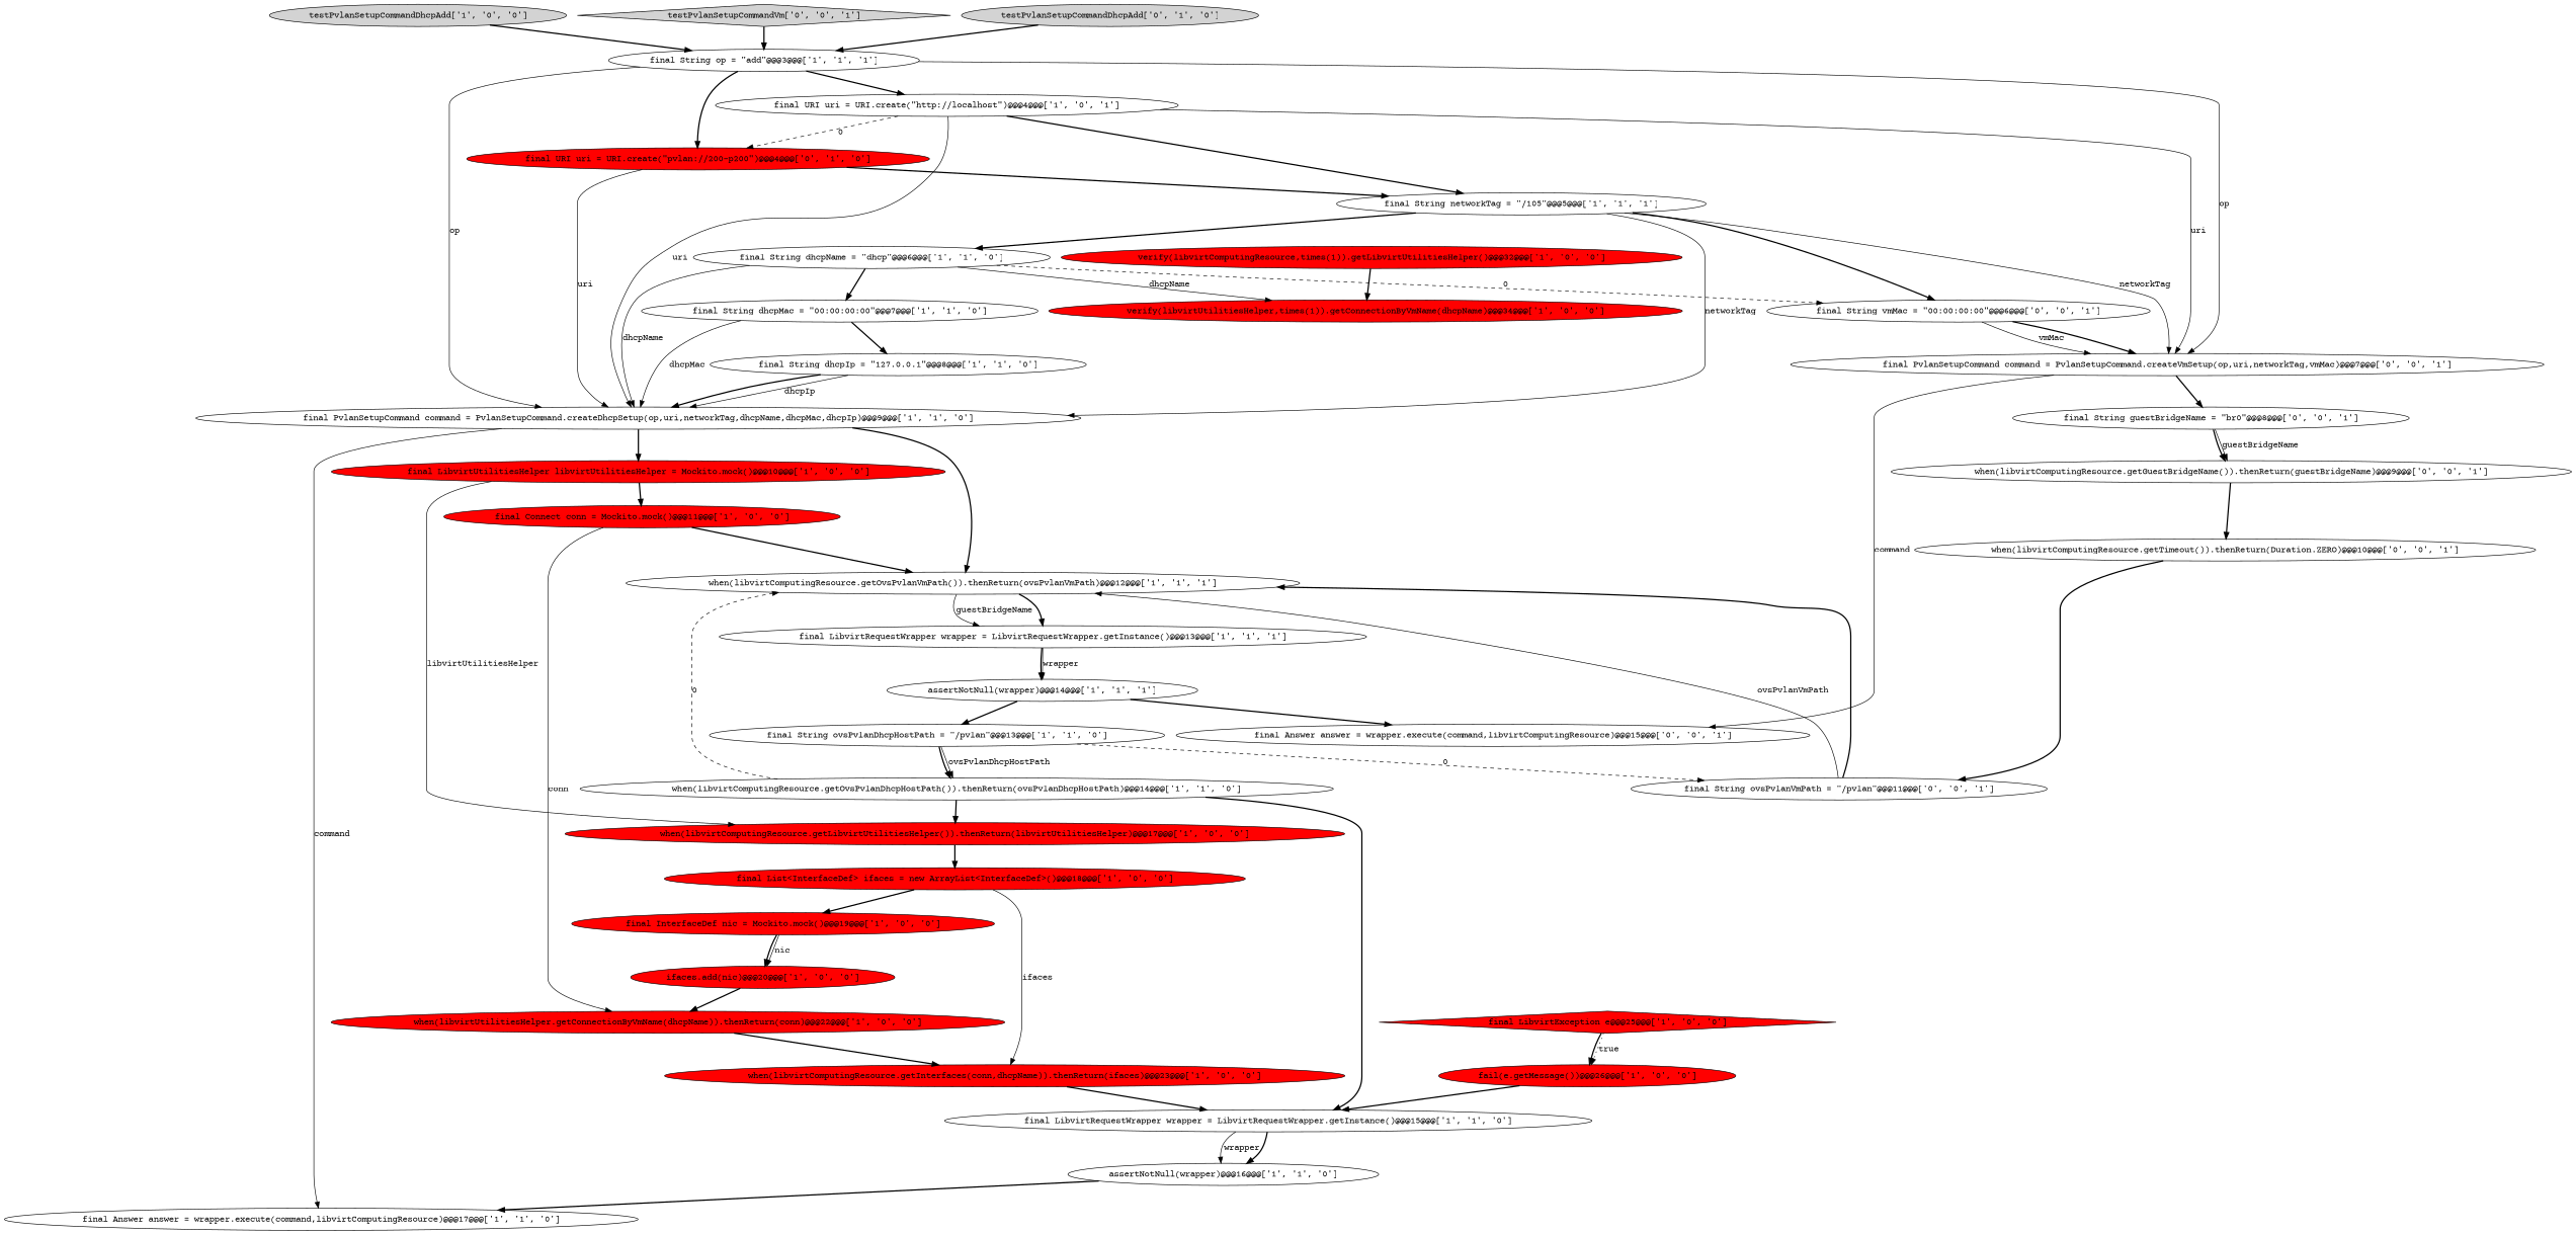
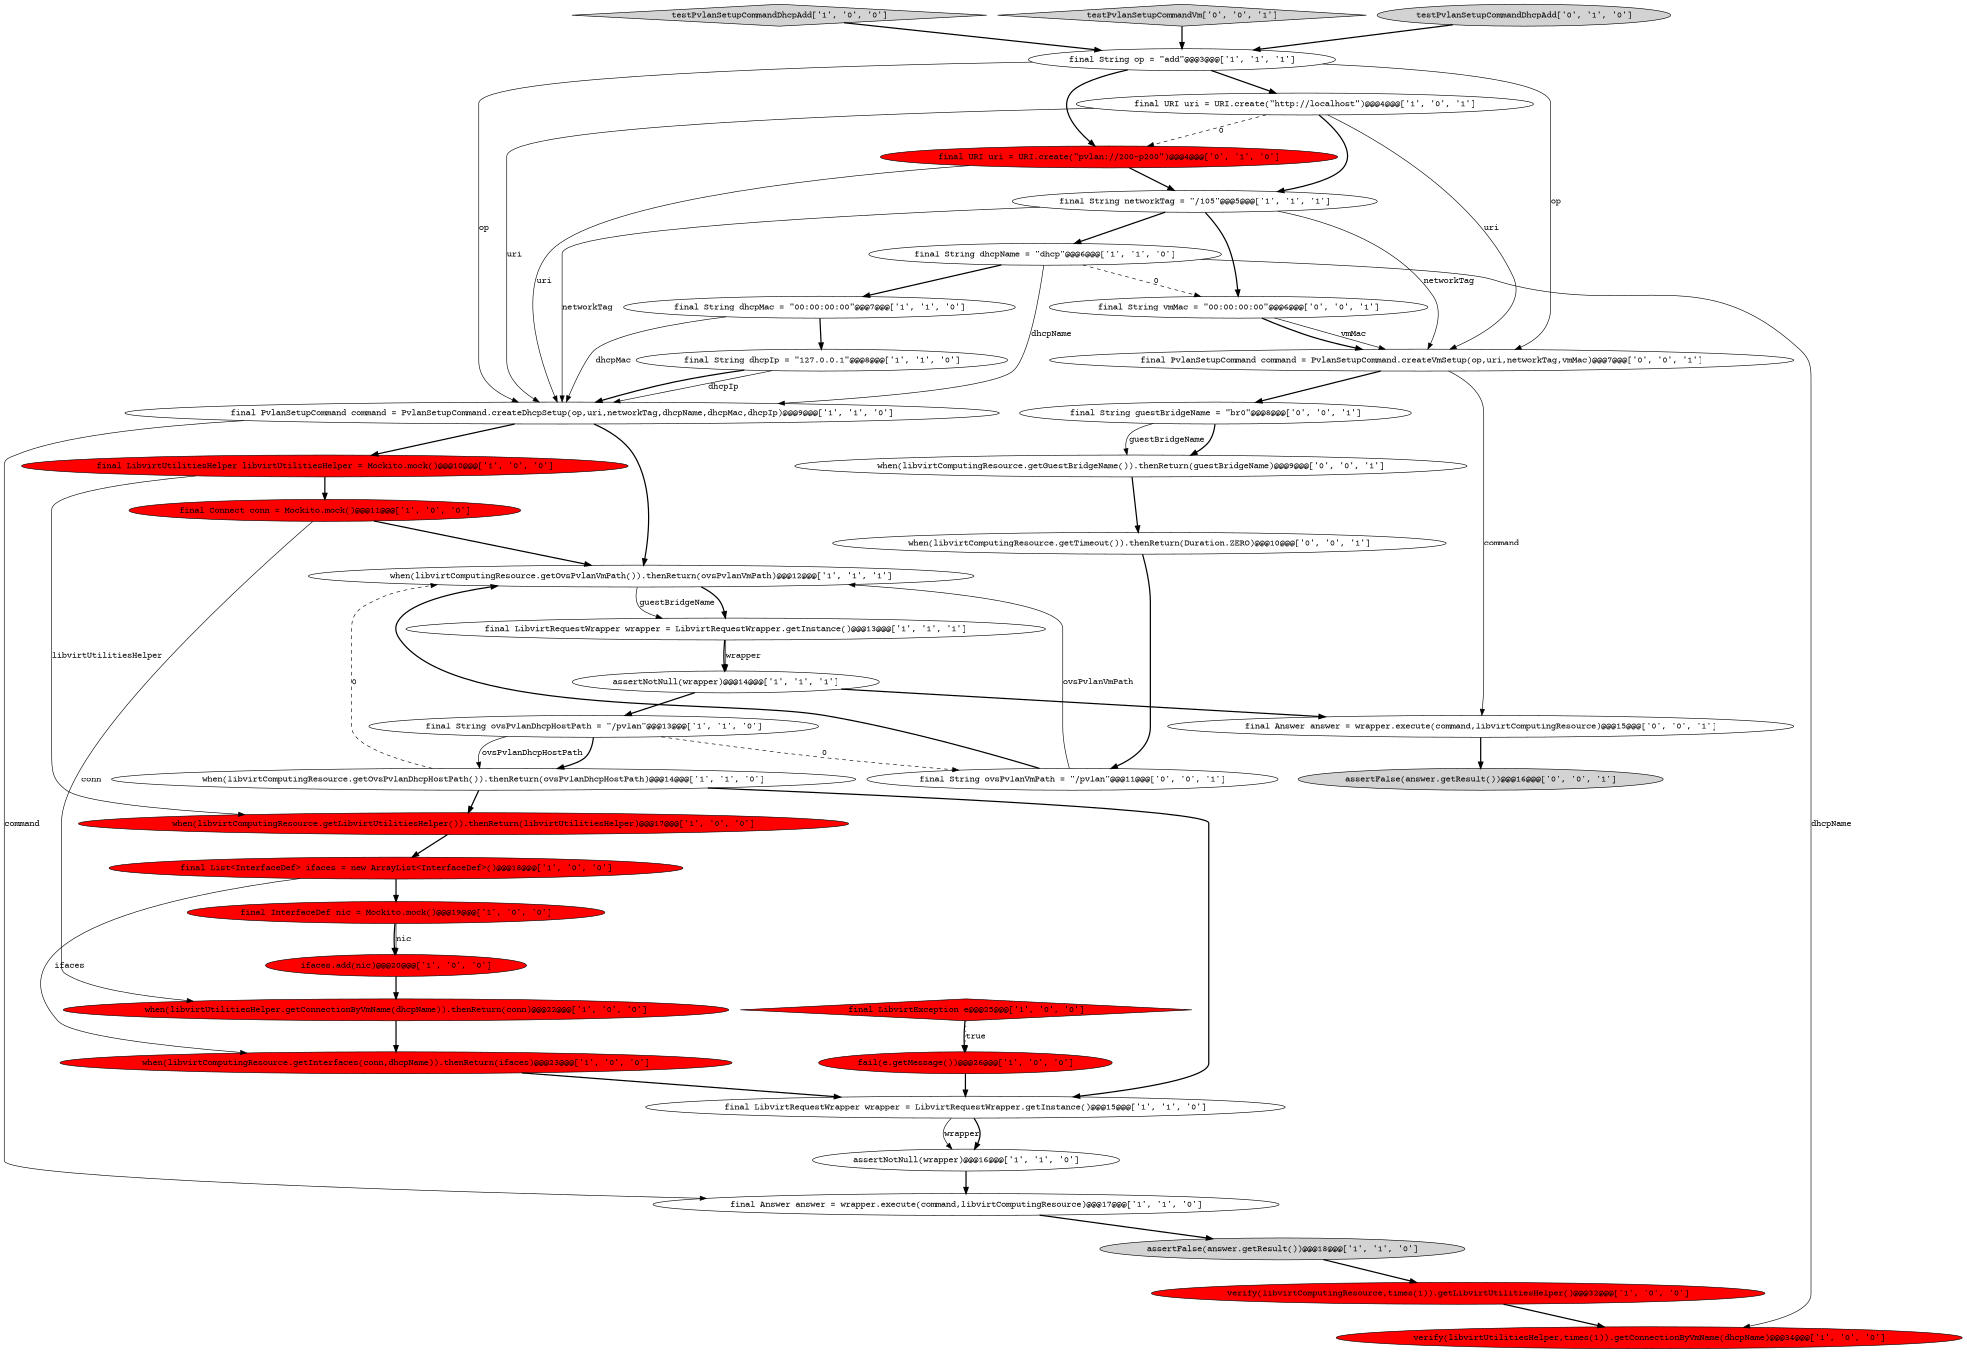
  digraph {
    fontname="Courier Prime"
    node [fillcolor=white fontname="Courier Prime" shape=ellipse style=filled]
    edge [fontname="Courier Prime" style=bold]
    n1 [fillcolor=red label="when(libvirtUtilitiesHelper.getConnectionByVmName(dhcpName)).thenReturn(conn)@@@22@@@['1', '0', '0']"]
    n2 [fillcolor=red label="when(libvirtComputingResource.getInterfaces(conn,dhcpName)).thenReturn(ifaces)@@@23@@@['1', '0', '0']"]
    n3 [label="final LibvirtRequestWrapper wrapper = LibvirtRequestWrapper.getInstance()@@@15@@@['1', '1', '0']"]
-   n4 [fillcolor=lightgray label="testPvlanSetupCommandDhcpAdd['1', '0', '0']"]
+   n4 [fillcolor=lightgray label="testPvlanSetupCommandDhcpAdd['1', '0', '0']" shape=diamond]
    n5 [label="final String op = \"add\"@@@3@@@['1', '1', '1']"]
    n6 [label="final URI uri = URI.create(\"http://localhost\")@@@4@@@['1', '0', '1']"]
    n7 [label="final PvlanSetupCommand command = PvlanSetupCommand.createDhcpSetup(op,uri,networkTag,dhcpName,dhcpMac,dhcpIp)@@@9@@@['1', '1', '0']"]
    n8 [fillcolor=red label="final URI uri = URI.create(\"pvlan://200-p200\")@@@4@@@['0', '1', '0']"]
    n9 [label="final PvlanSetupCommand command = PvlanSetupCommand.createVmSetup(op,uri,networkTag,vmMac)@@@7@@@['0', '0', '1']"]
    n10 [label="final String networkTag = \"/105\"@@@5@@@['1', '1', '1']"]
    n11 [fillcolor=red label="final LibvirtUtilitiesHelper libvirtUtilitiesHelper = Mockito.mock()@@@10@@@['1', '0', '0']"]
    n12 [label="final Answer answer = wrapper.execute(command,libvirtComputingResource)@@@17@@@['1', '1', '0']"]
    n13 [label="when(libvirtComputingResource.getOvsPvlanVmPath()).thenReturn(ovsPvlanVmPath)@@@12@@@['1', '1', '1']"]
    n14 [label="final String guestBridgeName = \"br0\"@@@8@@@['0', '0', '1']"]
    n15 [label="final Answer answer = wrapper.execute(command,libvirtComputingResource)@@@15@@@['0', '0', '1']"]
    n16 [label="when(libvirtComputingResource.getTimeout()).thenReturn(Duration.ZERO)@@@10@@@['0', '0', '1']"]
    n17 [label="final String ovsPvlanVmPath = \"/pvlan\"@@@11@@@['0', '0', '1']"]
    n18 [label="final String dhcpName = \"dhcp\"@@@6@@@['1', '1', '0']"]
    n19 [label="final String vmMac = \"00:00:00:00\"@@@6@@@['0', '0', '1']"]
    n20 [fillcolor=red label="final InterfaceDef nic = Mockito.mock()@@@19@@@['1', '0', '0']"]
    n21 [fillcolor=red label="ifaces.add(nic)@@@20@@@['1', '0', '0']"]
    n22 [label="assertNotNull(wrapper)@@@16@@@['1', '1', '0']"]
    n23 [fillcolor=red label="verify(libvirtUtilitiesHelper,times(1)).getConnectionByVmName(dhcpName)@@@34@@@['1', '0', '0']"]
    n24 [label="final String dhcpMac = \"00:00:00:00\"@@@7@@@['1', '1', '0']"]
    n25 [label="final String dhcpIp = \"127.0.0.1\"@@@8@@@['1', '1', '0']"]
    n26 [label="final String ovsPvlanDhcpHostPath = \"/pvlan\"@@@13@@@['1', '1', '0']"]
    n27 [label="when(libvirtComputingResource.getOvsPvlanDhcpHostPath()).thenReturn(ovsPvlanDhcpHostPath)@@@14@@@['1', '1', '0']"]
    n28 [fillcolor=red label="when(libvirtComputingResource.getLibvirtUtilitiesHelper()).thenReturn(libvirtUtilitiesHelper)@@@17@@@['1', '0', '0']"]
    n29 [fillcolor=red label="final List<InterfaceDef> ifaces = new ArrayList<InterfaceDef>()@@@18@@@['1', '0', '0']"]
+   n30 [fillcolor=lightgray label="assertFalse(answer.getResult())@@@18@@@['1', '1', '0']"]
    n31 [fillcolor=red label="verify(libvirtComputingResource,times(1)).getLibvirtUtilitiesHelper()@@@32@@@['1', '0', '0']"]
    n32 [label="when(libvirtComputingResource.getGuestBridgeName()).thenReturn(guestBridgeName)@@@9@@@['0', '0', '1']"]
    n33 [fillcolor=red label="final Connect conn = Mockito.mock()@@@11@@@['1', '0', '0']"]
    n34 [label="final LibvirtRequestWrapper wrapper = LibvirtRequestWrapper.getInstance()@@@13@@@['1', '1', '1']"]
    n35 [fillcolor=red label="fail(e.getMessage())@@@26@@@['1', '0', '0']"]
    n36 [label="assertNotNull(wrapper)@@@14@@@['1', '1', '1']"]
+   n37 [fillcolor=lightgray label="assertFalse(answer.getResult())@@@16@@@['0', '0', '1']"]
    n38 [fillcolor=red label="final LibvirtException e@@@25@@@['1', '0', '0']" shape=diamond]
    n39 [fillcolor=lightgray label="testPvlanSetupCommandVm['0', '0', '1']" shape=diamond]
    n40 [fillcolor=lightgray label="testPvlanSetupCommandDhcpAdd['0', '1', '0']"]
    n1 -> n2
    n2 -> n3
    n3 -> n22 [label=wrapper style=solid]
    n3 -> n22
    n4 -> n5
    n5 -> n6
    n5 -> n7 [label=op style=solid]
    n5 -> n8
    n5 -> n9 [label=op style=solid]
    n6 -> n7 [label=uri style=solid]
    n6 -> n8 [label=0 style=dashed]
    n6 -> n9 [label=uri style=solid]
    n6 -> n10
    n7 -> n11
    n7 -> n12 [label=command style=solid]
    n7 -> n13
    n8 -> n7 [label=uri style=solid]
    n8 -> n10
    n9 -> n14
    n9 -> n15 [label=command style=solid]
    n10 -> n7 [label=networkTag style=solid]
    n10 -> n9 [label=networkTag style=solid]
    n10 -> n18
    n10 -> n19
    n11 -> n28 [label=libvirtUtilitiesHelper style=solid]
    n11 -> n33
+   n12 -> n30
    n13 -> n34
    n13 -> n34 [label=guestBridgeName style=solid]
    n14 -> n32
    n14 -> n32 [label=guestBridgeName style=solid]
+   n15 -> n37
    n16 -> n17
    n17 -> n13
    n17 -> n13 [label=ovsPvlanVmPath style=solid]
    n18 -> n7 [label=dhcpName style=solid]
    n18 -> n19 [label=0 style=dashed]
    n18 -> n23 [label=dhcpName style=solid]
    n18 -> n24
    n19 -> n9 [label=vmMac style=solid]
    n19 -> n9
    n20 -> n21 [label=nic style=solid]
    n20 -> n21
    n21 -> n1
    n22 -> n12
    n24 -> n7 [label=dhcpMac style=solid]
    n24 -> n25
    n25 -> n7 [label=dhcpIp style=solid]
    n25 -> n7
    n26 -> n17 [label=0 style=dashed]
    n26 -> n27
    n26 -> n27 [label=ovsPvlanDhcpHostPath style=solid]
    n27 -> n3
    n27 -> n13 [label=0 style=dashed]
    n27 -> n28
    n28 -> n29
    n29 -> n2 [label=ifaces style=solid]
    n29 -> n20
+   n30 -> n31
    n31 -> n23
    n32 -> n16
    n33 -> n1 [label=conn style=solid]
    n33 -> n13
    n34 -> n36
    n34 -> n36 [label=wrapper style=solid]
    n35 -> n3
    n36 -> n15
    n36 -> n26
    n38 -> n35
    n38 -> n35 [label=true style=dotted]
    n39 -> n5
    n40 -> n5
  }
